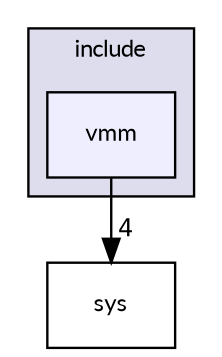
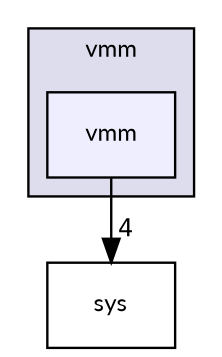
  digraph {
    compound=true
    fontname=Lato
    node [fontname=Lato fontsize=10 shape=box]
    n1 [fillcolor="#eeeeff" label=vmm pencolor=black style=filled]
    n2 [label=sys]
    subgraph cluster_1 {
      bgcolor="#ddddee"
      fontsize=10
-     label=include
+     label=vmm
      pencolor=black
      n1
    }
    n1 -> n2 [headlabel=4 labeldistance=1.5 labelfontname=Helvetica labelfontsize=10 fontname=Lato]
  }
